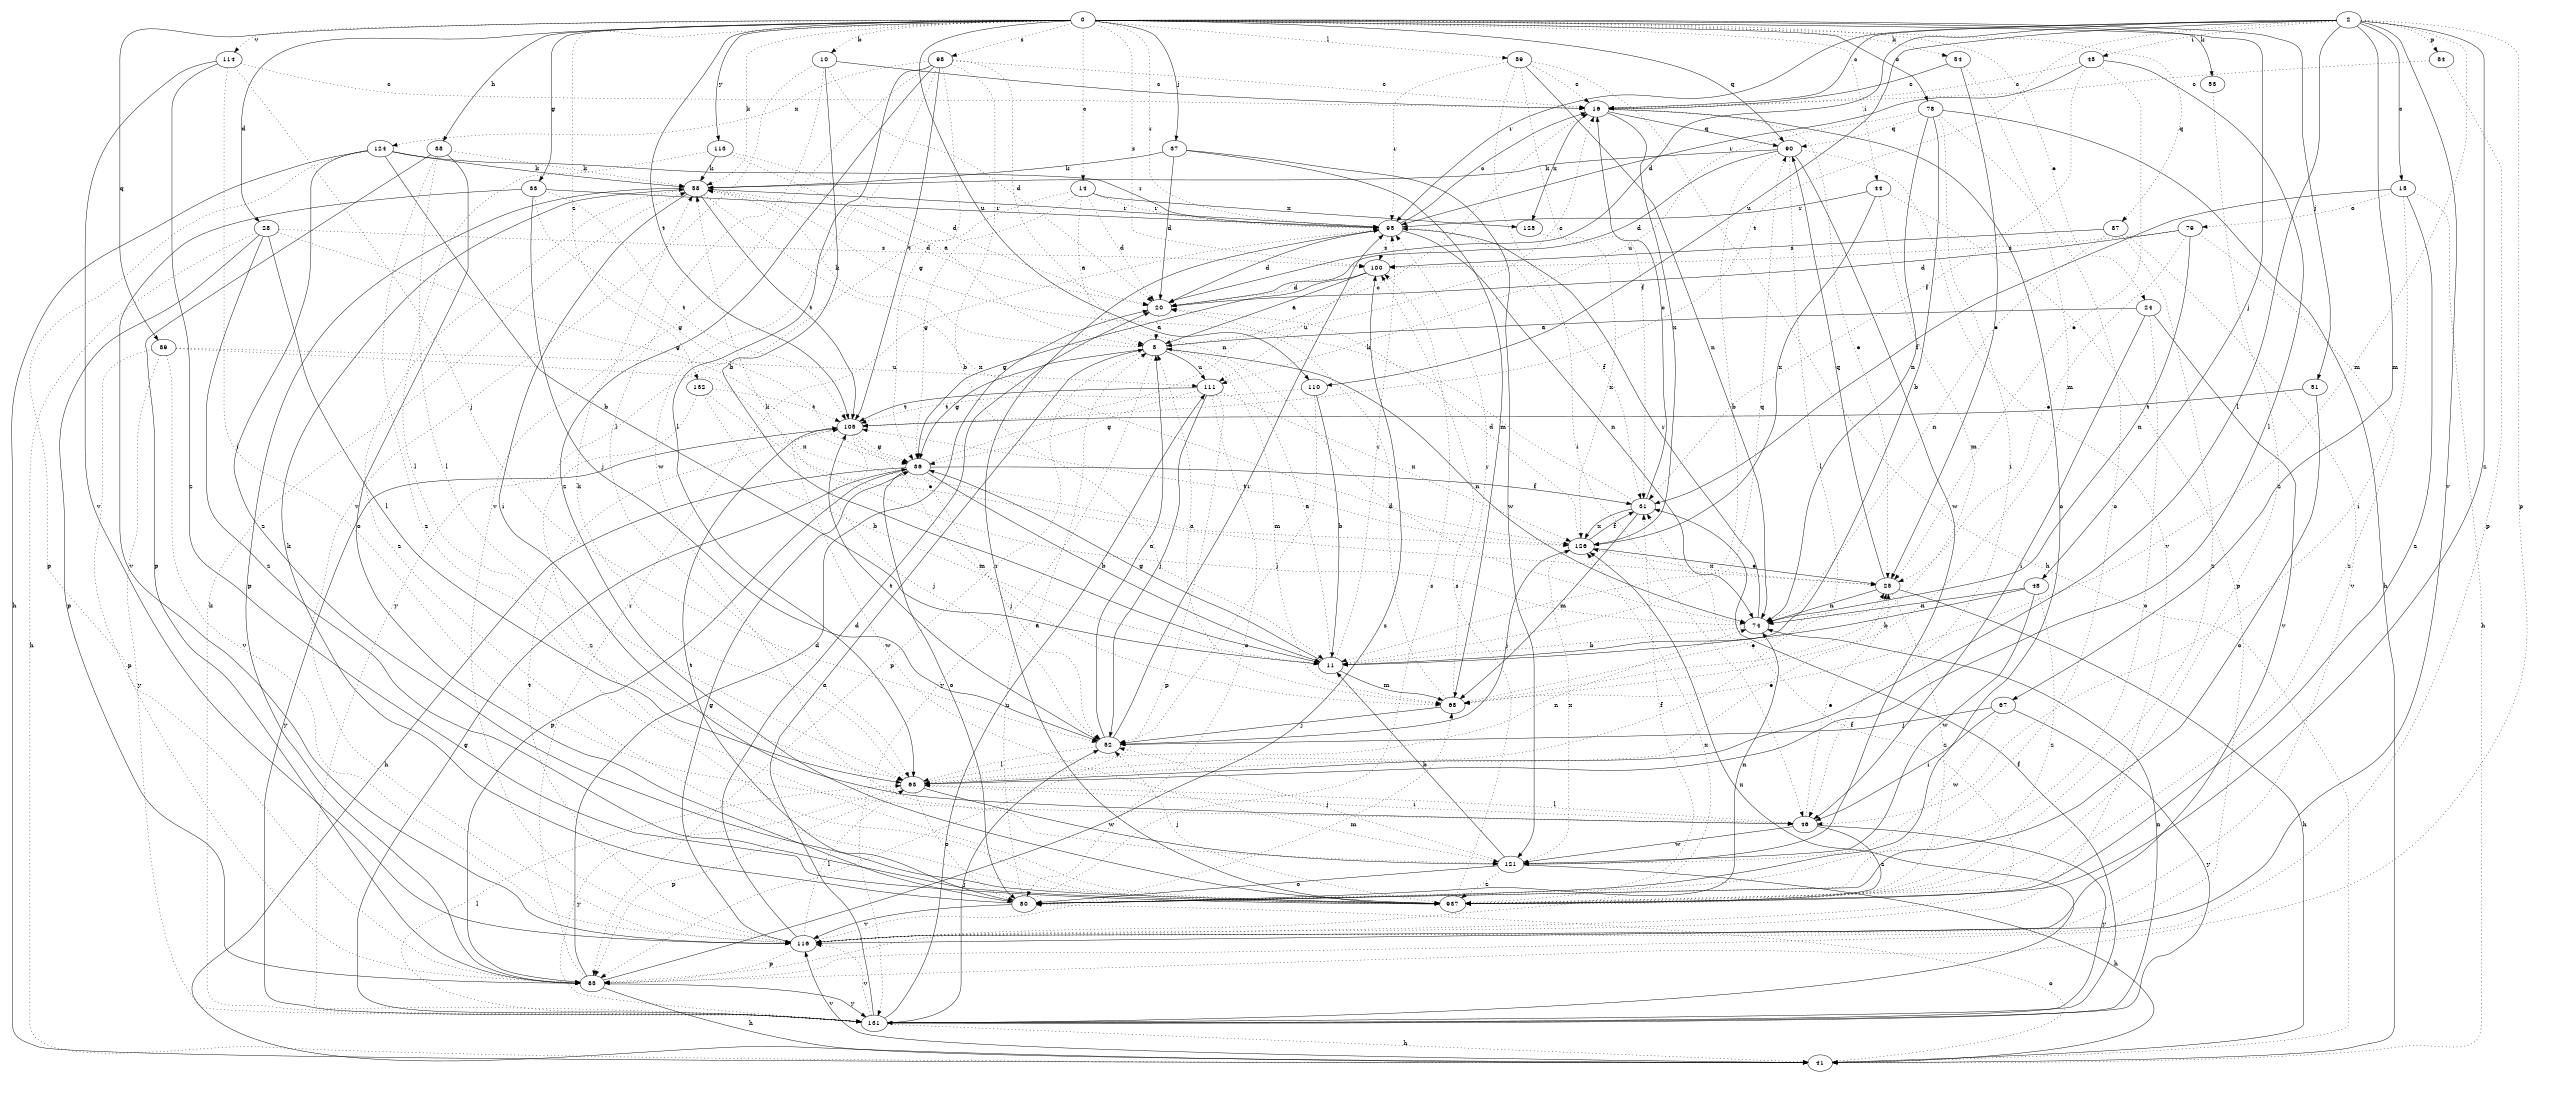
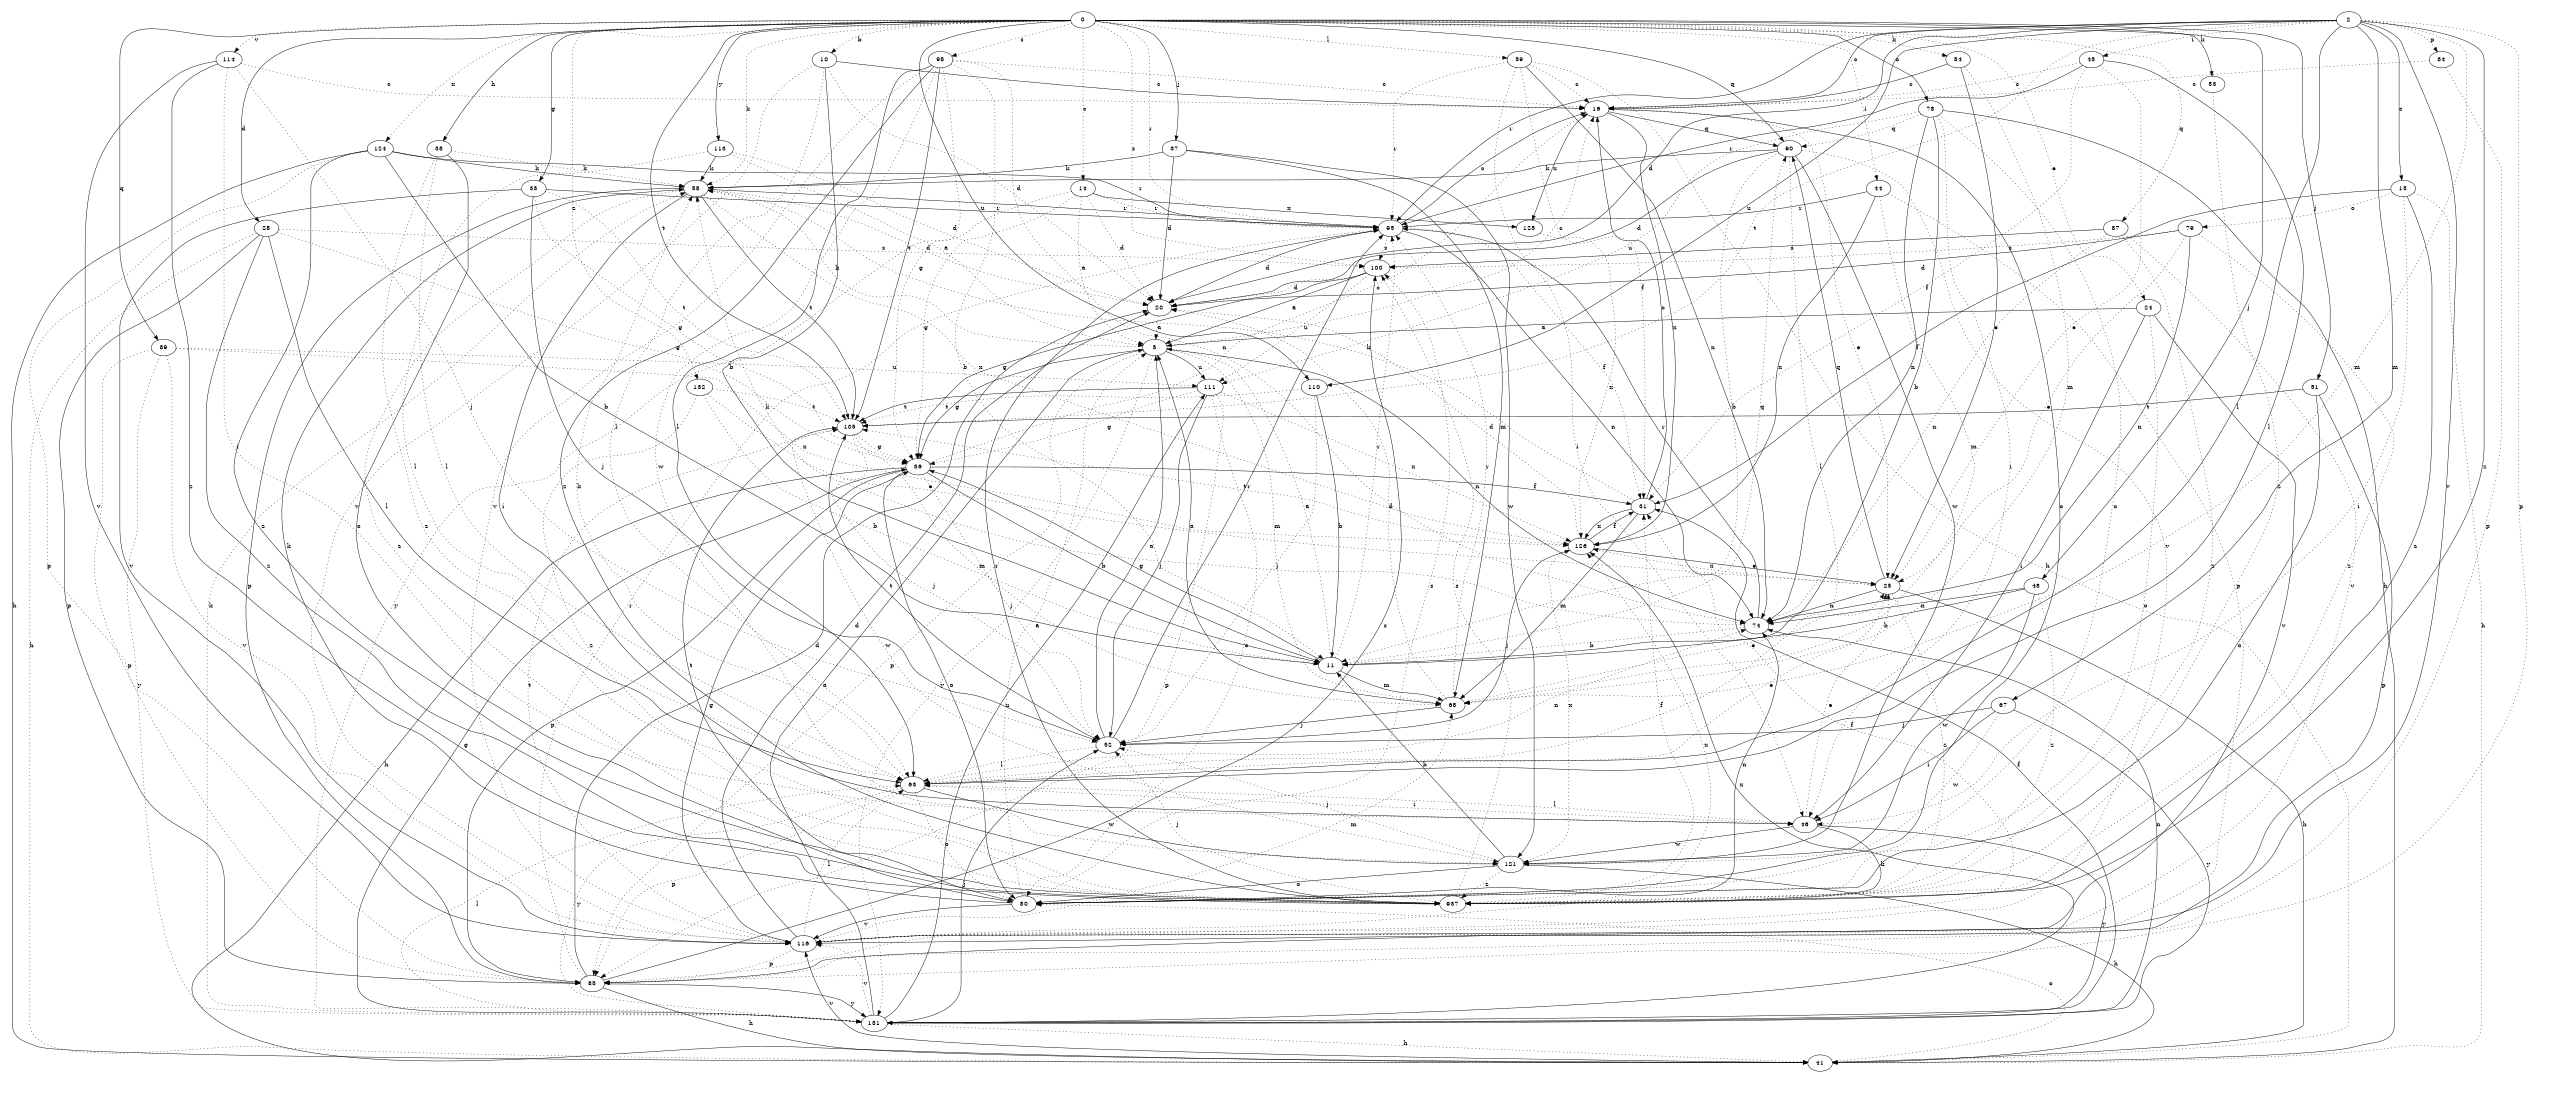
  strict digraph {
    fontname="DejaVu Serif"
    node [fontname="DejaVu Serif"]
    edge [fontname="DejaVu Serif" style=dotted]
    0
    10
    14
    n4 [label=28]
    24
    33
    38
    44
    n9 [label=37]
    48
    51
    53
    54
    58
    59
    78
    87
    89
    90
    95
    98
    100
    105
    110
    113
    114
    124
    132
    16
    20
    63
    116
    11
    5
    36
    131
    125
    85
    n39 [label=937]
    41
    46
    80
    52
    68
    126
    121
    74
    25
    31
    111
    2
    15
    45
    67
    84
    79
    0 -> 10 [label=b]
    0 -> 14 [label=c]
    0 -> n4 [label=d style=solid]
    0 -> 24 [label=e]
    0 -> 33 [label=g style=solid]
    0 -> 38 [label=h style=solid]
    0 -> 44 [label=i]
    0 -> n9 [label=j style=solid]
    0 -> 48 [label=j style=solid]
    0 -> 51 [label=j style=solid]
    0 -> 53 [label=k style=solid]
    0 -> 54 [label=k]
    0 -> 58 [label=k]
    0 -> 59 [label=l]
    0 -> 78 [label=o style=solid]
    0 -> 87 [label=q]
    0 -> 89 [label=q style=solid]
    0 -> 90 [label=q style=solid]
    0 -> 95 [label=r]
    0 -> 98 [label=s]
    0 -> 100 [label=s]
    0 -> 105 [label=t style=solid]
    0 -> 110 [label=u style=solid]
    0 -> 113 [label=y style=solid]
    0 -> 114 [label=v]
-   98 -> 124 [label=x]
+   0 -> 124 [label=x]
    0 -> 132 [label=z]
    10 -> 16 [label=c style=solid]
    10 -> 20 [label=d]
    10 -> 63 [label=l]
    10 -> 116 [label=v]
    10 -> 11 [label=b style=solid]
    14 -> 95 [label=r]
    14 -> 20 [label=d]
    14 -> 5 [label=a]
    14 -> 36 [label=g]
    14 -> 131 [label=y]
    14 -> 125 [label=x style=solid]
    n4 -> 100 [label=s]
    n4 -> 63 [label=l style=solid]
    n4 -> 36 [label=g]
    n4 -> 85 [label=p style=solid]
    n4 -> n39 [label=z style=solid]
    n4 -> 41 [label=h]
    24 -> 116 [label=v style=solid]
    24 -> 5 [label=a style=solid]
    24 -> 46 [label=i style=solid]
    24 -> 80 [label=o]
    33 -> 95 [label=r style=solid]
    33 -> 105 [label=t]
    33 -> 116 [label=v style=solid]
    33 -> 36 [label=g]
    33 -> 52 [label=j style=solid]
    38 -> 58 [label=k]
    38 -> 63 [label=l]
    38 -> n39 [label=z]
    38 -> 80 [label=o style=solid]
    44 -> 95 [label=r style=solid]
    44 -> 85 [label=p]
    44 -> 68 [label=m]
    44 -> 126 [label=x style=solid]
    n9 -> 58 [label=k style=solid]
    n9 -> 20 [label=d style=solid]
    n9 -> 68 [label=m style=solid]
    n9 -> 121 [label=w style=solid]
    48 -> 11 [label=b style=solid]
    48 -> n39 [label=z]
    48 -> 121 [label=w style=solid]
    48 -> 74 [label=n style=solid]
    51 -> 105 [label=t style=solid]
-   38 -> 85 [label=p style=solid]
+   51 -> 85 [label=p style=solid]
    51 -> 80 [label=o style=solid]
    53 -> n39 [label=z]
    54 -> 16 [label=c style=solid]
    54 -> 68 [label=m]
    54 -> 25 [label=e style=solid]
    58 -> 95 [label=r style=solid]
    58 -> 105 [label=t style=solid]
    58 -> 20 [label=d]
    58 -> 85 [label=p style=solid]
    58 -> n39 [label=z]
    58 -> 46 [label=i style=solid]
    58 -> 126 [label=x]
    59 -> 95 [label=r]
    59 -> 16 [label=c]
    59 -> 41 [label=h]
    59 -> 46 [label=i]
    59 -> 74 [label=n style=solid]
    59 -> 31 [label=f]
    78 -> 90 [label=q]
    78 -> 11 [label=b style=solid]
    78 -> 41 [label=h style=solid]
    78 -> 46 [label=i]
    78 -> 80 [label=o]
    78 -> 74 [label=n style=solid]
    78 -> 111 [label=u]
    87 -> 100 [label=s style=solid]
    87 -> 116 [label=v]
    87 -> n39 [label=z]
    87 -> 74 [label=n]
    89 -> 116 [label=v]
    89 -> 131 [label=y]
    89 -> 85 [label=p]
    89 -> 126 [label=x]
    89 -> 111 [label=u]
    90 -> 58 [label=k style=solid]
    90 -> 20 [label=d style=solid]
    90 -> 63 [label=l]
    90 -> 116 [label=v]
    90 -> 11 [label=b]
    90 -> 121 [label=w style=solid]
    95 -> 100 [label=s]
    95 -> 16 [label=c style=solid]
    95 -> 20 [label=d style=solid]
    95 -> 74 [label=n style=solid]
    95 -> 31 [label=f]
    98 -> 105 [label=t style=solid]
    98 -> 16 [label=c]
    98 -> 63 [label=l style=solid]
    98 -> 116 [label=v]
    98 -> 11 [label=b]
    98 -> 36 [label=g]
    98 -> n39 [label=z style=solid]
    98 -> 121 [label=w]
    98 -> 74 [label=n]
    100 -> 20 [label=d]
    100 -> 5 [label=a style=solid]
    100 -> 36 [label=g style=solid]
    100 -> 111 [label=u]
    105 -> 36 [label=g]
-   105 -> 131 [label=y style=solid]
    105 -> 52 [label=j]
    105 -> 68 [label=m]
    105 -> 121 [label=w]
    110 -> 105 [label=t]
    110 -> 11 [label=b style=solid]
    110 -> 52 [label=j]
    113 -> 58 [label=k style=solid]
    113 -> 20 [label=d]
    113 -> 63 [label=l]
    113 -> 5 [label=a]
    114 -> 16 [label=c]
    114 -> 116 [label=v style=solid]
    114 -> n39 [label=z style=solid]
    114 -> 46 [label=i]
    114 -> 52 [label=j]
    124 -> 58 [label=k style=solid]
    124 -> 95 [label=r style=solid]
    124 -> 11 [label=b style=solid]
    124 -> 85 [label=p]
    124 -> n39 [label=z style=solid]
    124 -> 41 [label=h style=solid]
    132 -> 105 [label=t]
    132 -> 11 [label=b]
    132 -> n39 [label=z]
    132 -> 25 [label=e]
    16 -> 90 [label=q style=solid]
    16 -> 125 [label=x style=solid]
    16 -> 80 [label=o style=solid]
    16 -> 126 [label=x style=solid]
    16 -> 25 [label=e]
    20 -> 5 [label=a]
    63 -> 58 [label=k]
    63 -> 131 [label=y]
    63 -> 85 [label=p]
    63 -> 46 [label=i]
    63 -> 80 [label=o]
    63 -> 121 [label=w style=solid]
    63 -> 74 [label=n]
    63 -> 25 [label=e]
    116 -> 105 [label=t]
    116 -> 20 [label=d style=solid]
    116 -> 63 [label=l]
    116 -> 36 [label=g style=solid]
    116 -> 85 [label=p]
    116 -> 68 [label=m]
    116 -> 126 [label=x]
    116 -> 31 [label=f]
    11 -> 90 [label=q]
    11 -> 95 [label=r]
    11 -> 5 [label=a]
    11 -> 36 [label=g style=solid]
    11 -> 68 [label=m style=solid]
    5 -> 58 [label=k]
    5 -> 16 [label=c]
    5 -> 36 [label=g style=solid]
    5 -> 131 [label=y]
    5 -> 85 [label=p]
    5 -> 68 [label=m]
    5 -> 74 [label=n style=solid]
    5 -> 111 [label=u style=solid]
    36 -> 16 [label=c]
    36 -> 11 [label=b style=solid]
    36 -> 85 [label=p style=solid]
    36 -> 41 [label=h style=solid]
    36 -> 80 [label=o style=solid]
    36 -> 52 [label=j]
    36 -> 31 [label=f style=solid]
    131 -> 58 [label=k]
    131 -> 63 [label=l]
    131 -> 116 [label=v]
    131 -> 5 [label=a style=solid]
    131 -> 36 [label=g style=solid]
    131 -> 41 [label=h]
    131 -> 52 [label=j style=solid]
    131 -> 126 [label=x style=solid]
    131 -> 74 [label=n style=solid]
    131 -> 31 [label=f style=solid]
    131 -> 111 [label=u style=solid]
    125 -> 126 [label=x]
    85 -> 95 [label=r]
    85 -> 100 [label=s style=solid]
    85 -> 20 [label=d style=solid]
    85 -> 131 [label=y style=solid]
    85 -> 41 [label=h style=solid]
    n39 -> 95 [label=r style=solid]
    n39 -> 100 [label=s]
    n39 -> 52 [label=j]
    n39 -> 31 [label=f]
    41 -> 116 [label=v style=solid]
    41 -> 80 [label=o]
    46 -> 63 [label=l]
    46 -> 131 [label=y style=solid]
-   46 -> n39 [label=z style=solid]
+   46 -> n39 [label=k style=solid]
    46 -> 121 [label=w style=solid]
    46 -> 25 [label=e]
    80 -> 58 [label=k style=solid]
    80 -> 100 [label=s]
    80 -> 105 [label=t style=solid]
    80 -> 116 [label=v style=solid]
    80 -> 5 [label=a]
    80 -> 74 [label=n style=solid]
    52 -> 95 [label=r style=solid]
    52 -> 105 [label=t style=solid]
    52 -> 63 [label=l]
    52 -> 5 [label=a style=solid]
    68 -> 95 [label=r]
    68 -> 20 [label=d]
-   68 -> 5 [label=a]
+   68 -> 5 [label=a style=solid]
    68 -> 52 [label=j style=solid]
    68 -> 25 [label=e]
    126 -> 105 [label=t]
    126 -> 20 [label=d]
    126 -> 52 [label=j style=solid]
    126 -> 25 [label=e style=solid]
    126 -> 31 [label=f style=solid]
    121 -> 11 [label=b style=solid]
    121 -> n39 [label=z]
    121 -> 41 [label=h style=solid]
    121 -> 80 [label=o style=solid]
    121 -> 52 [label=j]
    121 -> 126 [label=x]
    74 -> 58 [label=k]
    74 -> 95 [label=r style=solid]
    74 -> 11 [label=b]
    25 -> 90 [label=q style=solid]
    25 -> n39 [label=z]
    25 -> 41 [label=h style=solid]
    25 -> 126 [label=x]
    25 -> 74 [label=n style=solid]
    31 -> 58 [label=k]
    31 -> 16 [label=c style=solid]
    31 -> 68 [label=m style=solid]
    31 -> 126 [label=x style=solid]
    111 -> 105 [label=t style=solid]
    111 -> 36 [label=g]
    111 -> 85 [label=p]
    111 -> 80 [label=o]
    111 -> 52 [label=j style=solid]
    111 -> 126 [label=x]
    2 -> 95 [label=r style=solid]
    2 -> 105 [label=t]
    2 -> 110 [label=u style=solid]
    2 -> 16 [label=c style=solid]
    2 -> 20 [label=d style=solid]
    2 -> 63 [label=l style=solid]
    2 -> 116 [label=v style=solid]
    2 -> 85 [label=p]
    2 -> n39 [label=z style=solid]
    2 -> 68 [label=m]
    2 -> 15 [label=c style=solid]
    2 -> 45 [label=i]
    2 -> 67 [label=m style=solid]
    2 -> 84 [label=p]
    15 -> n39 [label=z style=solid]
    15 -> 41 [label=h]
    15 -> 46 [label=i]
    15 -> 31 [label=f style=solid]
    15 -> 79 [label=o]
    45 -> 95 [label=r style=solid]
    45 -> 16 [label=c]
    45 -> 63 [label=l style=solid]
    45 -> 25 [label=e]
    45 -> 31 [label=f]
    67 -> 131 [label=y style=solid]
    67 -> 46 [label=i style=solid]
    67 -> 52 [label=j style=solid]
    67 -> 121 [label=w]
    84 -> 16 [label=c]
    84 -> 85 [label=p]
    79 -> 100 [label=s]
    79 -> 20 [label=d style=solid]
    79 -> n39 [label=z]
    79 -> 74 [label=n style=solid]
    79 -> 25 [label=e]
  }
